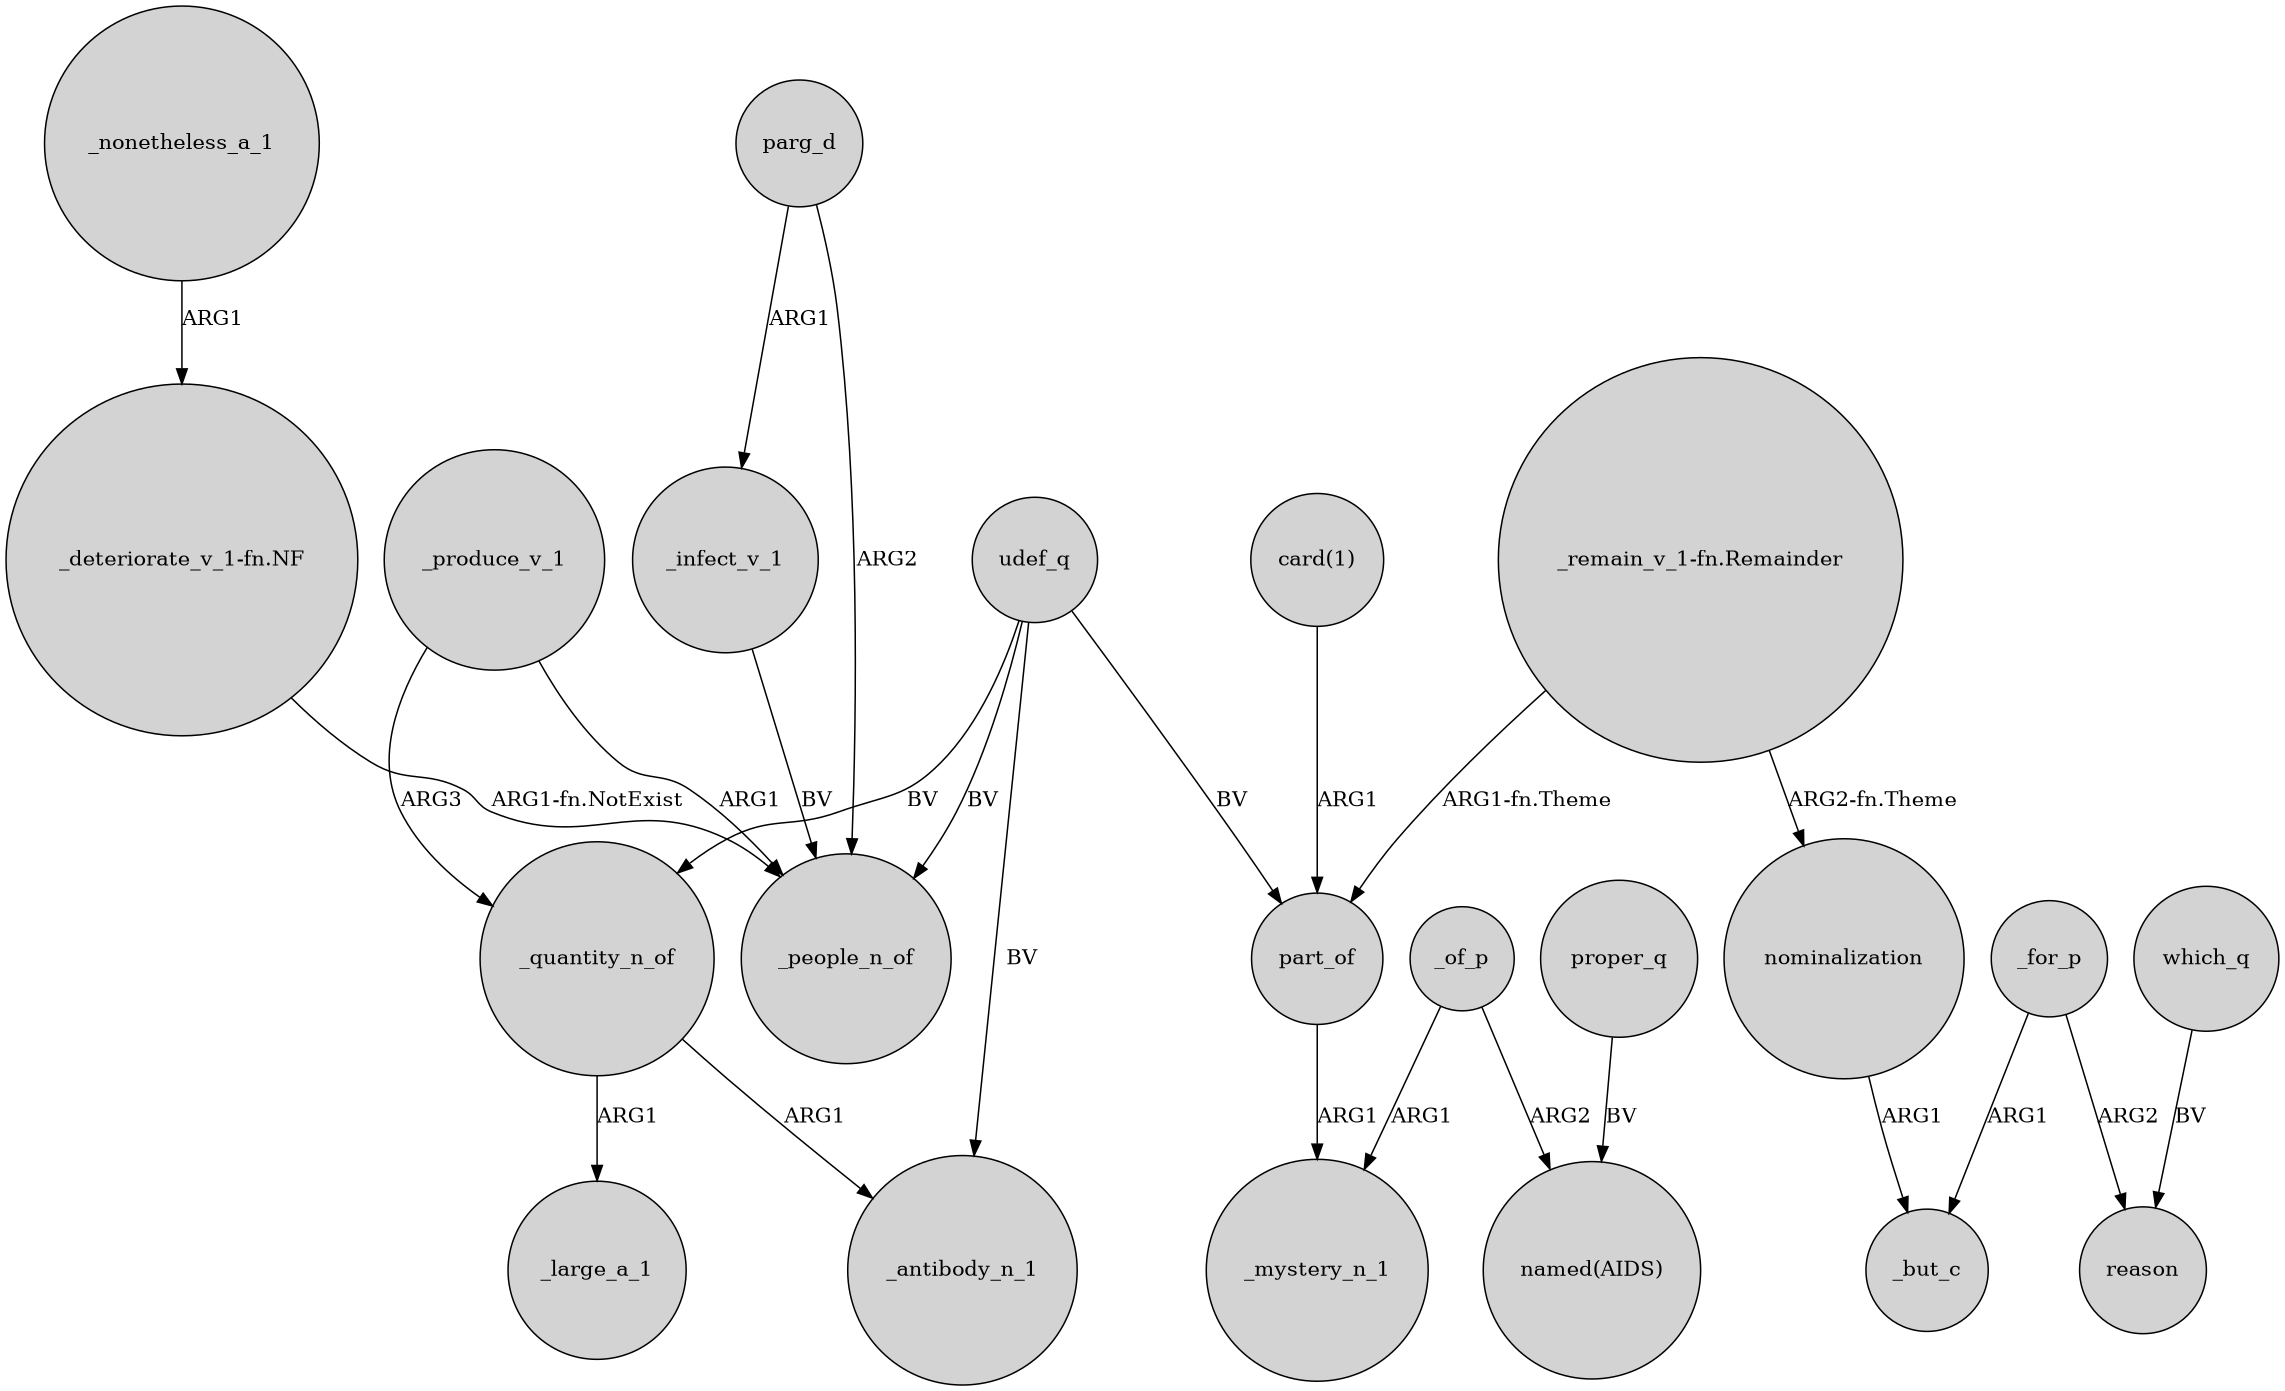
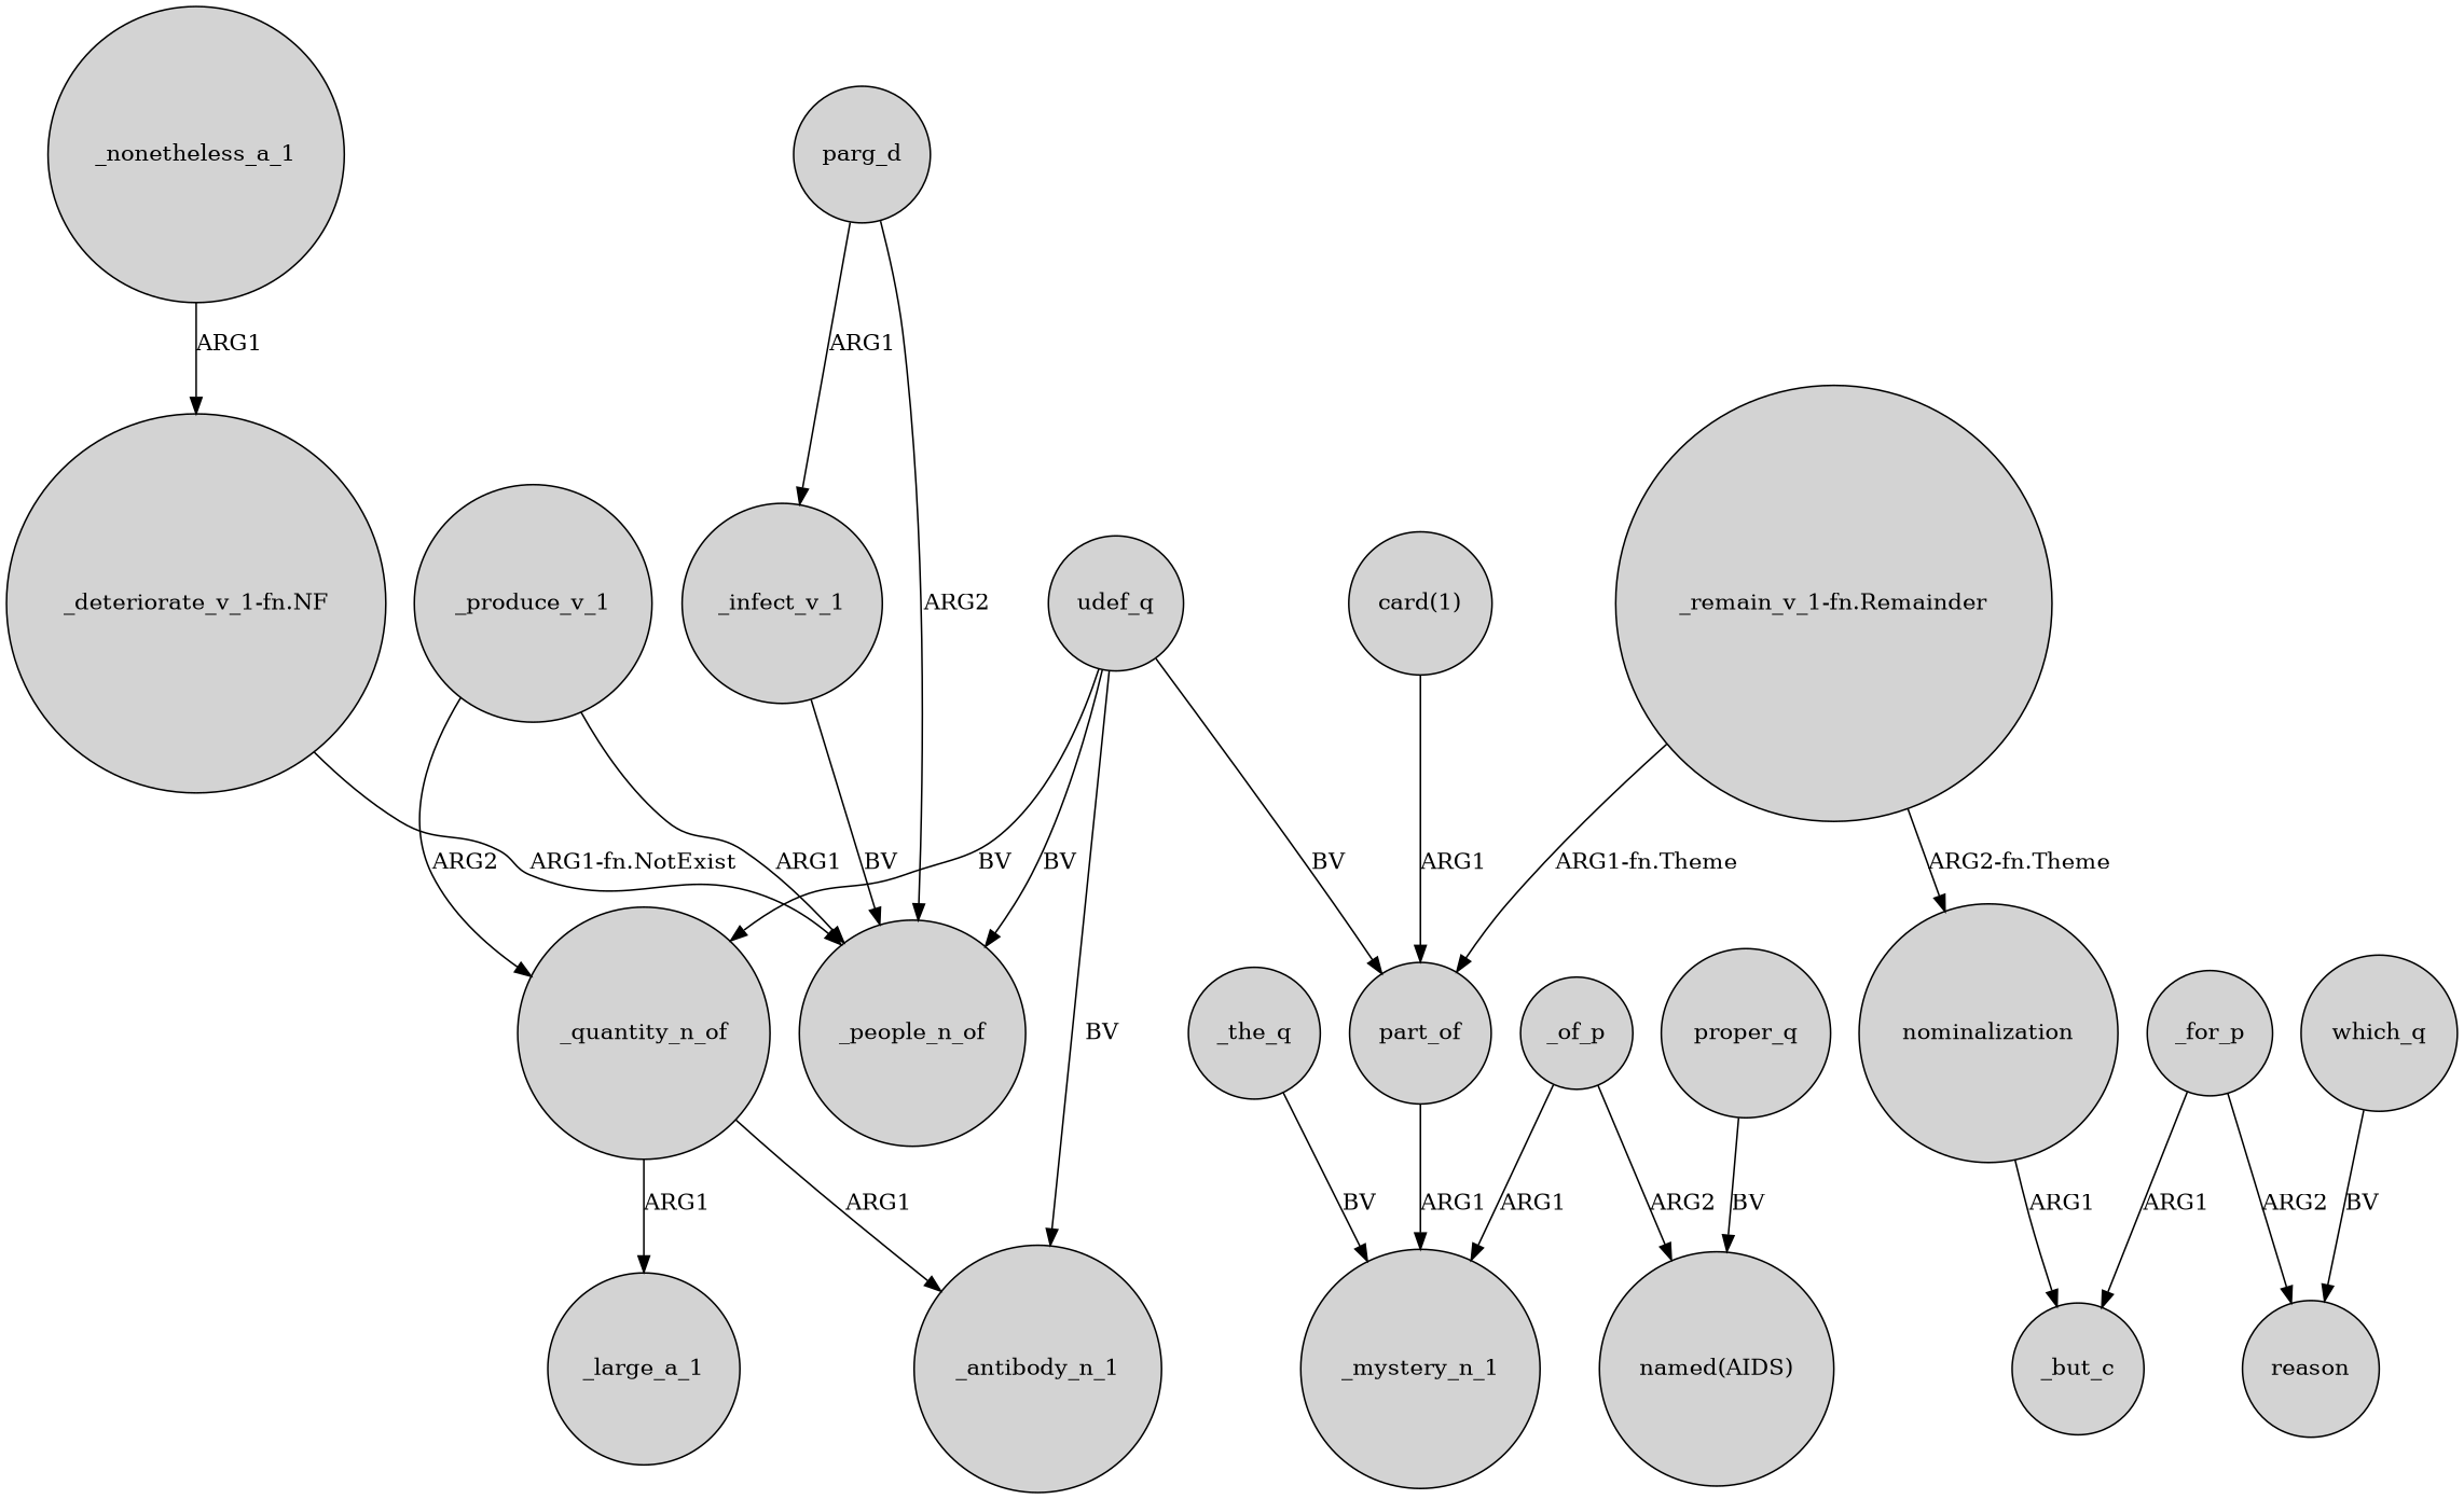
  digraph {
    node [shape=circle style=filled]
    udef_q
    _antibody_n_1
    part_of
    _people_n_of
    _quantity_n_of
    _mystery_n_1
    _large_a_1
    nominalization
    _but_c
    _for_p
    reason
    _produce_v_1
    proper_q
    "named(AIDS)"
    _nonetheless_a_1
    "_deteriorate_v_1-fn.NF"
    which_q
    "_remain_v_1-fn.Remainder"
    parg_d
    _infect_v_1
    "card(1)"
    _of_p
+   _the_q
    udef_q -> _antibody_n_1 [label=BV]
    udef_q -> part_of [label=BV]
    udef_q -> _people_n_of [label=BV]
    udef_q -> _quantity_n_of [label=BV]
    part_of -> _mystery_n_1 [label=ARG1]
    _quantity_n_of -> _antibody_n_1 [label=ARG1]
    _quantity_n_of -> _large_a_1 [label=ARG1]
    nominalization -> _but_c [label=ARG1]
    _for_p -> _but_c [label=ARG1]
    _for_p -> reason [label=ARG2]
    _produce_v_1 -> _people_n_of [label=ARG1]
-   _produce_v_1 -> _quantity_n_of [label=ARG3]
+   _produce_v_1 -> _quantity_n_of [label=ARG2]
    proper_q -> "named(AIDS)" [label=BV]
    _nonetheless_a_1 -> "_deteriorate_v_1-fn.NF" [label=ARG1]
    "_deteriorate_v_1-fn.NF" -> _people_n_of [label="ARG1-fn.NotExist"]
    which_q -> reason [label=BV]
    "_remain_v_1-fn.Remainder" -> part_of [label="ARG1-fn.Theme"]
    "_remain_v_1-fn.Remainder" -> nominalization [label="ARG2-fn.Theme"]
    parg_d -> _people_n_of [label=ARG2]
    parg_d -> _infect_v_1 [label=ARG1]
    _infect_v_1 -> _people_n_of [label=BV]
    "card(1)" -> part_of [label=ARG1]
    _of_p -> _mystery_n_1 [label=ARG1]
    _of_p -> "named(AIDS)" [label=ARG2]
+   _the_q -> _mystery_n_1 [label=BV]
  }
